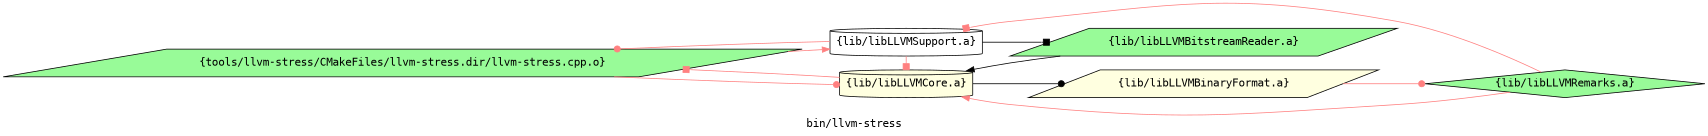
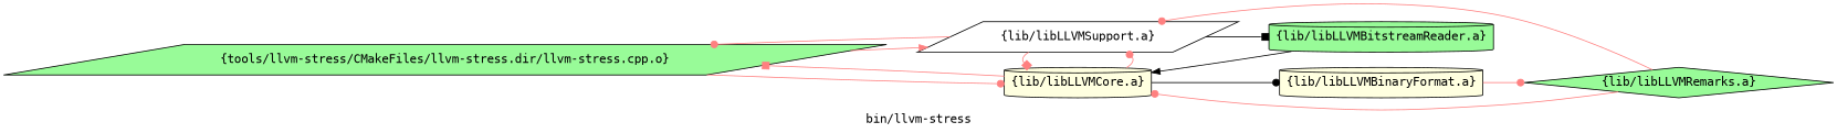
  digraph {
    fontname="DejaVu Sans Mono"
    label="bin/llvm-stress"
    rankdir=LR
    node [fillcolor=palegreen fontname="DejaVu Sans Mono" group=1 shape=parallelogram style=filled]
    edge [arrowhead=dot color="1.000000 0.5 1" fontname="DejaVu Sans Mono"]
    n1 [label="{tools/llvm-stress/CMakeFiles/llvm-stress.dir/llvm-stress.cpp.o}"]
    n2 [fillcolor=lightyellow label="{lib/libLLVMCore.a}" shape=cylinder]
-   n3 [fillcolor=white label="{lib/libLLVMSupport.a}" shape=cylinder]
-   n4 [fillcolor=lightyellow group=0 label="{lib/libLLVMBinaryFormat.a}"]
-   n5 [group=0 label="{lib/libLLVMBitstreamReader.a}"]
+   n3 [fillcolor=white label="{lib/libLLVMSupport.a}"]
+   n4 [fillcolor=lightyellow group=0 label="{lib/libLLVMBinaryFormat.a}" shape=cylinder]
+   n5 [group=0 label="{lib/libLLVMBitstreamReader.a}" shape=cylinder]
    n6 [label="{lib/libLLVMRemarks.a}" shape=diamond]
    subgraph sub_1 {
      rank=same
      n1
    }
    subgraph sub_2 {
      rank=same
      n2
      n3
    }
    n1 -> n2
    n1 -> n3 [arrowhead=normal]
    n2 -> n1 [arrowhead=box]
+   n2 -> n3
    n2 -> n4 [color=""]
    n3 -> n1
    n3 -> n2 [arrowhead=box]
    n3 -> n5 [arrowhead=box color=""]
    n4 -> n6
    n5 -> n2 [arrowhead=normal color=""]
-   n6 -> n2 [arrowhead=normal]
-   n6 -> n3 [arrowhead=box]
+   n6 -> n2
+   n6 -> n3
  }
